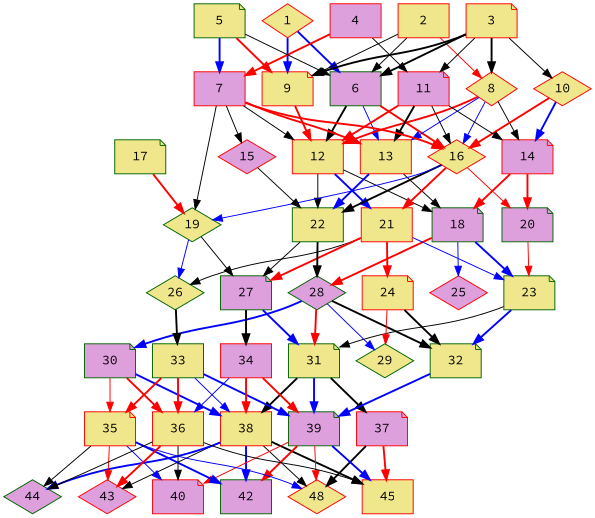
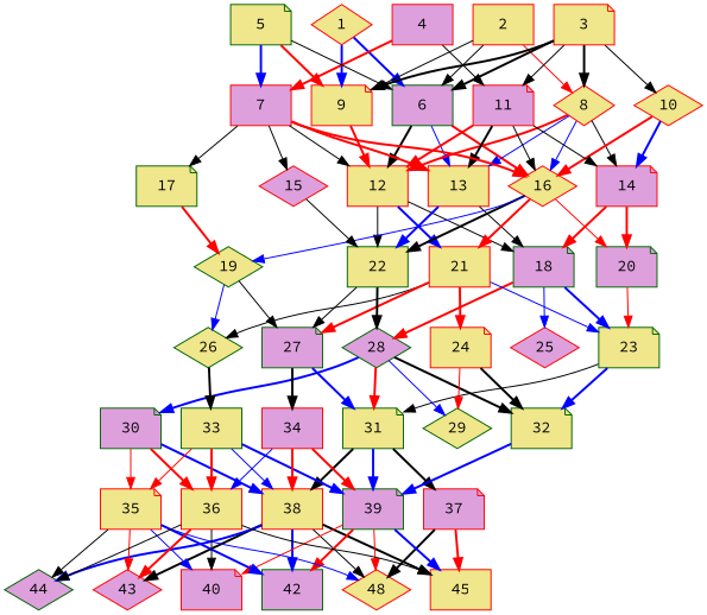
  digraph {
    fontname="Source Code Pro"
    node [alpha=0.19 color=red fillcolor=khaki fontname="Source Code Pro" shape=note style=filled]
    edge [color=black fontname="Source Code Pro" style=bold]
    1 [alpha=0.01 expect_size=19794944 shape=diamond]
    6 [alpha=0.01 color=darkgreen expect_size=10555392 fillcolor=plum shape=box]
    9 [alpha=0.07 expect_size=43952128]
    12 [alpha=0.10 expect_size=37072896 shape=box]
    13 [alpha=0.12 expect_size=24583168 shape=box]
    16 [alpha=0.18 expect_size=12744704 shape=diamond]
    18 [alpha=0.04 color=darkgreen expect_size=13542400 fillcolor=plum]
    21 [alpha=0.04 expect_size=15277056 shape=box]
    22 [alpha=0.13 color=darkgreen expect_size=47353856 shape=box]
    20 [alpha=0.08 color=darkgreen expect_size=32442368 fillcolor=plum]
    19 [alpha=0.18 color=darkgreen expect_size=15163392 shape=diamond]
    2 [alpha=0.15 expect_size=35151872 shape=box]
    8 [alpha=0.01 expect_size=46584832 shape=diamond]
    14 [alpha=0.04 expect_size=21686272 fillcolor=plum]
    3 [expect_size=5487616]
    10 [alpha=0.13 expect_size=35266560 shape=diamond]
    11 [alpha=0.14 expect_size=35043328 fillcolor=plum]
    4 [alpha=0.01 expect_size=25172992 fillcolor=plum shape=box]
    7 [expect_size=30642176 fillcolor=plum shape=box]
    15 [alpha=0.16 expect_size=24674304 fillcolor=plum shape=diamond]
    17 [alpha=0.02 color=darkgreen expect_size=15627264]
    5 [alpha=0.15 color=darkgreen expect_size=36849664]
    23 [alpha=0.03 color=darkgreen expect_size=24752128]
    25 [alpha=0.11 expect_size=15546368 fillcolor=plum shape=diamond]
    28 [alpha=0.10 color=darkgreen expect_size=6323200 fillcolor=plum shape=diamond]
    26 [alpha=0.05 color=darkgreen expect_size=6478848 shape=diamond]
    27 [alpha=0.09 color=darkgreen expect_size=47990784 fillcolor=plum]
    24 [alpha=0.00 expect_size=52349952]
    31 [alpha=0.02 color=darkgreen expect_size=28009472]
    32 [color=darkgreen expect_size=38170624]
    29 [alpha=0.08 color=darkgreen expect_size=14974976 shape=diamond]
    30 [color=darkgreen expect_size=9399296 fillcolor=plum]
    33 [alpha=0.04 color=darkgreen expect_size=22607872 shape=box]
    34 [alpha=0.16 expect_size=28752896 fillcolor=plum shape=box]
    38 [expect_size=40097792 shape=box]
    37 [alpha=0.08 expect_size=19665920 fillcolor=plum]
    39 [alpha=0.15 color=darkgreen expect_size=17087488 fillcolor=plum]
    35 [alpha=0.16 expect_size=29349888]
    36 [alpha=0.20 expect_size=8821760 shape=box]
    n40 [alpha=0.13 expect_size=34078720 label=48 shape=diamond]
    42 [alpha=0.02 color=darkgreen expect_size=39533568 fillcolor=plum shape=box]
    43 [alpha=0.20 expect_size=37538816 fillcolor=plum shape=diamond]
    44 [alpha=0.17 color=darkgreen expect_size=47436800 fillcolor=plum shape=diamond]
    45 [expect_size=38483968 shape=box]
    40 [alpha=0.02 expect_size=36530176 fillcolor=plum]
    1 -> 6 [color=blue]
    1 -> 9 [color=blue]
    6 -> 12
    6 -> 13 [color=blue style=solid]
    6 -> 16 [color=red]
    9 -> 12 [color=red]
    12 -> 18 [style=solid]
    12 -> 21 [color=blue]
    12 -> 22 [style=solid]
    13 -> 18 [style=solid]
    13 -> 22 [color=blue]
    16 -> 21 [color=red]
    16 -> 22
    16 -> 20 [color=red style=solid]
    16 -> 19 [color=blue style=solid]
    18 -> 23 [color=blue]
    18 -> 25 [color=blue style=solid]
    18 -> 28 [color=red]
    21 -> 23 [color=blue style=solid]
    21 -> 26 [style=solid]
    21 -> 27 [color=red]
    21 -> 24 [color=red]
    22 -> 28
    22 -> 27 [style=solid]
    20 -> 23 [color=red style=solid]
    19 -> 26 [color=blue style=solid]
    19 -> 27 [style=solid]
    2 -> 6 [style=solid]
    2 -> 9 [style=solid]
    2 -> 8 [color=red style=solid]
    8 -> 12 [color=red]
    8 -> 13 [color=blue style=solid]
    8 -> 16 [color=blue style=solid]
    8 -> 14 [style=solid]
    14 -> 18 [color=red]
    14 -> 20 [color=red]
    3 -> 6
    3 -> 9
    3 -> 8
    3 -> 10 [style=solid]
    3 -> 11 [style=solid]
    10 -> 16 [color=red]
    10 -> 14 [color=blue]
    11 -> 12 [color=red]
    11 -> 13
    11 -> 16 [style=solid]
    11 -> 14 [style=solid]
    4 -> 11 [style=solid]
    4 -> 7 [color=red]
    7 -> 12 [style=solid]
    7 -> 13 [color=red]
    7 -> 16 [color=red]
    7 -> 15 [style=solid]
-   7 -> 19 [style=solid]
+   7 -> 17 [style=solid]
    15 -> 22 [style=solid]
    17 -> 19 [color=red]
    5 -> 6 [style=solid]
    5 -> 9 [color=red]
    5 -> 7 [color=blue]
    23 -> 31 [style=solid]
    23 -> 32 [color=blue]
    28 -> 31 [color=red]
    28 -> 32
    28 -> 29 [color=blue style=solid]
    28 -> 30 [color=blue]
    26 -> 33
    27 -> 31 [color=blue]
    27 -> 34
    24 -> 32
    24 -> 29 [color=red style=solid]
    31 -> 38
    31 -> 37
    31 -> 39 [color=blue]
    32 -> 39 [color=blue]
    30 -> 38 [color=blue]
    30 -> 35 [color=red style=solid]
    30 -> 36 [color=red]
    33 -> 38 [color=blue style=solid]
    33 -> 39 [color=blue]
-   33 -> 35 [color=red]
+   33 -> 35 [color=red style=solid]
    33 -> 36 [color=red]
    34 -> 38 [color=red]
    34 -> 39 [color=red]
    34 -> 36 [color=blue style=solid]
    38 -> n40 [style=solid]
    38 -> 42 [color=blue]
-   38 -> 43 [style=solid]
+   38 -> 43
    38 -> 44 [color=blue]
    38 -> 45
    37 -> n40
    37 -> 45 [color=red]
    39 -> n40 [color=red style=solid]
    39 -> 42 [color=red]
    39 -> 45 [color=blue]
    39 -> 40 [color=red style=solid]
    35 -> n40 [color=blue style=solid]
    35 -> 42 [color=blue]
    35 -> 43 [color=red style=solid]
    35 -> 44 [style=solid]
    35 -> 40 [color=blue style=solid]
    36 -> 43 [color=red]
    36 -> 44 [style=solid]
    36 -> 45 [style=solid]
    36 -> 40 [style=solid]
  }
